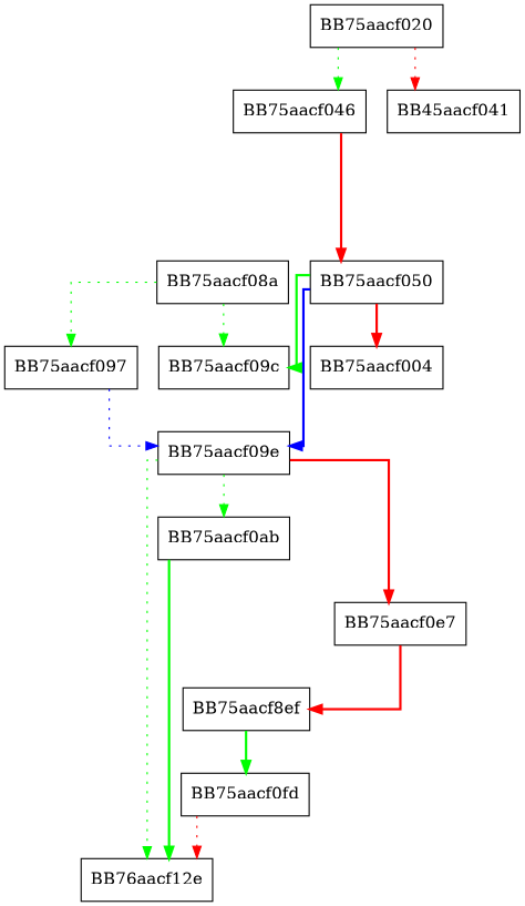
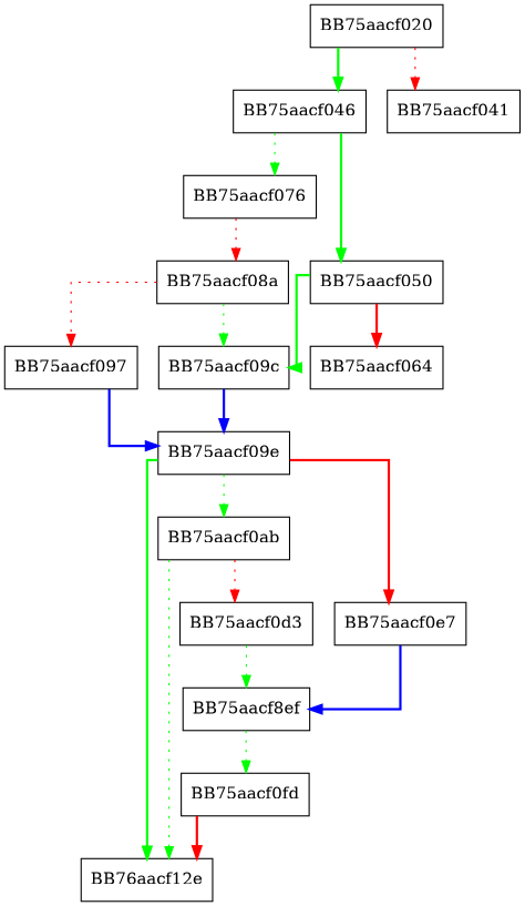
  digraph {
    splines=ortho
    node [shape=box]
    edge [color=green style=bold]
    BB75aacf020
    BB75aacf046
-   BB75aacf041 [label=BB45aacf041]
+   BB75aacf041
+   BB75aacf076
    BB75aacf050
    BB75aacf08a
    BB75aacf09c
-   BB75aacf064 [label=BB75aacf004]
+   BB75aacf064
    BB75aacf09e
    BB75aacf097
    n11 [label=BB76aacf12e]
    BB75aacf0ab
    BB75aacf0e7
+   BB75aacf0d3
    n15 [label=BB75aacf8ef]
    BB75aacf0fd
-   BB75aacf020 -> BB75aacf046 [style=dotted]
+   BB75aacf020 -> BB75aacf046
    BB75aacf020 -> BB75aacf041 [color=red style=dotted]
-   BB75aacf046 -> BB75aacf050 [color=red]
+   BB75aacf046 -> BB75aacf076 [style=dotted]
+   BB75aacf046 -> BB75aacf050
+   BB75aacf076 -> BB75aacf08a [color=red style=dotted]
    BB75aacf050 -> BB75aacf09c
    BB75aacf050 -> BB75aacf064 [color=red]
    BB75aacf08a -> BB75aacf09c [style=dotted]
-   BB75aacf08a -> BB75aacf097 [style=dotted]
-   BB75aacf050 -> BB75aacf09e [color=blue]
-   BB75aacf09e -> n11 [style=dotted]
+   BB75aacf08a -> BB75aacf097 [color=red style=dotted]
+   BB75aacf09c -> BB75aacf09e [color=blue]
+   BB75aacf09e -> n11
    BB75aacf09e -> BB75aacf0ab [style=dotted]
    BB75aacf09e -> BB75aacf0e7 [color=red]
-   BB75aacf097 -> BB75aacf09e [color=blue style=dotted]
-   BB75aacf0ab -> n11
-   BB75aacf0e7 -> n15 [color=red]
-   n15 -> BB75aacf0fd
-   BB75aacf0fd -> n11 [color=red style=dotted]
+   BB75aacf097 -> BB75aacf09e [color=blue]
+   BB75aacf0ab -> n11 [style=dotted]
+   BB75aacf0ab -> BB75aacf0d3 [color=red style=dotted]
+   BB75aacf0e7 -> n15 [color=blue]
+   BB75aacf0d3 -> n15 [style=dotted]
+   n15 -> BB75aacf0fd [style=dotted]
+   BB75aacf0fd -> n11 [color=red]
  }
